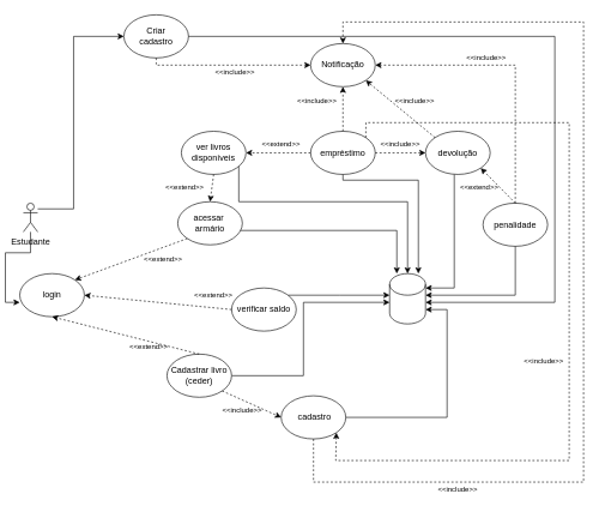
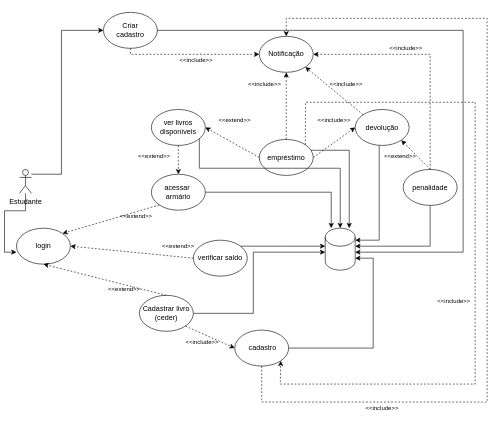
  <mxCell id="0" />
  <mxCell id="1" parent="0" />
  <mxCell id="2" style="edgeStyle=orthogonalEdgeStyle;rounded=0;orthogonalLoop=1;jettySize=auto;html=1;entryX=0;entryY=0.5;entryDx=0;entryDy=0;" edge="1" parent="1" source="3" target="4"><mxGeometry relative="1" as="geometry"><Array as="points"><mxPoint x="95" y="290" /><mxPoint x="95" y="50" /></Array></mxGeometry></mxCell>
  <mxCell id="3" value="Estudante" style="shape=umlActor;verticalLabelPosition=bottom;verticalAlign=top;html=1;outlineConnect=0;" vertex="1" parent="1"><mxGeometry x="25" y="282" width="20" height="40" as="geometry" /></mxCell>
  <mxCell id="4" value="&lt;div&gt;Criar&lt;/div&gt;cadastro" style="ellipse;whiteSpace=wrap;html=1;" vertex="1" parent="1"><mxGeometry x="165" width="90" height="60" as="geometry" y="20" /></mxCell>
- <mxCell id="5" value="empréstimo" style="ellipse;whiteSpace=wrap;html=1;" vertex="1" parent="1"><mxGeometry x="425" y="182" width="90" height="60" as="geometry" /></mxCell>
+ <mxCell id="5" value="empréstimo" style="ellipse;whiteSpace=wrap;html=1;" vertex="1" parent="1"><mxGeometry x="425" y="232" width="90" height="60" as="geometry" /></mxCell>
  <mxCell id="6" style="edgeStyle=orthogonalEdgeStyle;rounded=0;orthogonalLoop=1;jettySize=auto;html=1;" edge="1" parent="1" source="7" target="8"><mxGeometry relative="1" as="geometry"><Array as="points"><mxPoint x="615" y="580" /><mxPoint x="615" y="430" /></Array></mxGeometry></mxCell>
  <mxCell id="7" value="&amp;nbsp;cadastro" style="ellipse;whiteSpace=wrap;html=1;" vertex="1" parent="1"><mxGeometry x="384" y="550" width="90" height="60" as="geometry" /></mxCell>
  <mxCell id="8" value="" style="shape=cylinder3;whiteSpace=wrap;html=1;boundedLbl=1;backgroundOutline=1;size=15;" vertex="1" parent="1"><mxGeometry x="535" y="380" width="50" height="70" as="geometry" /></mxCell>
  <mxCell id="9" style="edgeStyle=orthogonalEdgeStyle;rounded=0;orthogonalLoop=1;jettySize=auto;html=1;exitX=1;exitY=0.5;exitDx=0;exitDy=0;" edge="1" parent="1" source="10" target="8"><mxGeometry relative="1" as="geometry"><Array as="points"><mxPoint x="415" y="522" /><mxPoint x="415" y="420" /></Array></mxGeometry></mxCell>
  <mxCell id="10" value="Cadastrar livro&lt;div&gt;(ceder)&lt;/div&gt;" style="ellipse;whiteSpace=wrap;html=1;" vertex="1" parent="1"><mxGeometry x="225" y="492" width="90" height="60" as="geometry" /></mxCell>
  <mxCell id="11" value="login" style="ellipse;whiteSpace=wrap;html=1;" vertex="1" parent="1"><mxGeometry x="20" y="380" width="90" height="60" as="geometry" /></mxCell>
  <mxCell id="12" style="edgeStyle=orthogonalEdgeStyle;rounded=0;orthogonalLoop=1;jettySize=auto;html=1;" edge="1" parent="1" source="13" target="8"><mxGeometry relative="1" as="geometry"><mxPoint x="525" y="430" as="targetPoint" /><Array as="points"><mxPoint x="465" y="410" /><mxPoint x="465" y="410" /></Array></mxGeometry></mxCell>
  <mxCell id="13" value="verificar saldo" style="ellipse;whiteSpace=wrap;html=1;" vertex="1" parent="1"><mxGeometry x="315" y="400" width="90" height="60" as="geometry" /></mxCell>
  <mxCell id="14" style="edgeStyle=orthogonalEdgeStyle;rounded=0;orthogonalLoop=1;jettySize=auto;html=1;" edge="1" parent="1" source="15" target="8"><mxGeometry relative="1" as="geometry"><Array as="points"><mxPoint x="545" y="320" /></Array></mxGeometry></mxCell>
- <mxCell id="15" value="acessar&amp;nbsp; armário" style="ellipse;whiteSpace=wrap;html=1;" vertex="1" parent="1"><mxGeometry x="240" y="280" width="90" height="60" as="geometry" /></mxCell>
+ <mxCell id="15" value="acessar&amp;nbsp; armário" style="ellipse;whiteSpace=wrap;html=1;" vertex="1" parent="1"><mxGeometry x="245" y="290" width="90" height="60" as="geometry" /></mxCell>
  <mxCell id="16" style="edgeStyle=orthogonalEdgeStyle;rounded=0;orthogonalLoop=1;jettySize=auto;html=1;" edge="1" parent="1" source="17" target="8"><mxGeometry relative="1" as="geometry"><Array as="points"><mxPoint x="625" y="400" /></Array></mxGeometry></mxCell>
  <mxCell id="17" value="devolução" style="ellipse;whiteSpace=wrap;html=1;" vertex="1" parent="1"><mxGeometry x="585" y="182" width="90" height="60" as="geometry" /></mxCell>
  <mxCell id="18" value="penalidade" style="ellipse;whiteSpace=wrap;html=1;" vertex="1" parent="1"><mxGeometry x="665" y="282" width="90" height="60" as="geometry" /></mxCell>
  <mxCell id="19" value="" style="endArrow=classic;html=1;rounded=0;exitX=0;exitY=1;exitDx=0;exitDy=0;entryX=1;entryY=0;entryDx=0;entryDy=0;dashed=1;" edge="1" parent="1" source="15" target="11"><mxGeometry width="50" height="50" relative="1" as="geometry"><mxPoint x="195" y="182" as="sourcePoint" /><mxPoint x="245" y="132" as="targetPoint" /></mxGeometry></mxCell>
  <mxCell id="20" value="" style="endArrow=classic;html=1;rounded=0;exitX=0;exitY=0.5;exitDx=0;exitDy=0;entryX=1;entryY=0.5;entryDx=0;entryDy=0;dashed=1;" edge="1" parent="1" source="13" target="11"><mxGeometry width="50" height="50" relative="1" as="geometry"><mxPoint x="225" y="193" as="sourcePoint" /><mxPoint x="162" y="252" as="targetPoint" /></mxGeometry></mxCell>
  <mxCell id="21" value="" style="endArrow=classic;html=1;rounded=0;exitX=0.5;exitY=0;exitDx=0;exitDy=0;entryX=0.5;entryY=1;entryDx=0;entryDy=0;dashed=1;" edge="1" parent="1" source="10" target="11"><mxGeometry width="50" height="50" relative="1" as="geometry"><mxPoint x="288" y="242" as="sourcePoint" /><mxPoint x="225" y="301" as="targetPoint" /></mxGeometry></mxCell>
  <mxCell id="22" value="" style="endArrow=classic;html=1;rounded=0;exitX=0;exitY=0.5;exitDx=0;exitDy=0;entryX=1;entryY=0.5;entryDx=0;entryDy=0;dashed=1;" edge="1" parent="1" source="5" target="27"><mxGeometry width="50" height="50" relative="1" as="geometry"><mxPoint x="468" y="182" as="sourcePoint" /><mxPoint x="405" y="241" as="targetPoint" /></mxGeometry></mxCell>
  <mxCell id="23" value="" style="endArrow=classic;html=1;rounded=0;exitX=1;exitY=0.5;exitDx=0;exitDy=0;dashed=1;entryX=0;entryY=0.5;entryDx=0;entryDy=0;" edge="1" parent="1" source="5" target="17"><mxGeometry width="50" height="50" relative="1" as="geometry"><mxPoint x="568" y="132" as="sourcePoint" /><mxPoint x="715" y="102" as="targetPoint" /></mxGeometry></mxCell>
  <mxCell id="24" value="" style="endArrow=classic;html=1;rounded=0;exitX=0.5;exitY=0;exitDx=0;exitDy=0;entryX=1;entryY=1;entryDx=0;entryDy=0;dashed=1;" edge="1" parent="1" source="18" target="17"><mxGeometry width="50" height="50" relative="1" as="geometry"><mxPoint x="638" y="202" as="sourcePoint" /><mxPoint x="575" y="261" as="targetPoint" /></mxGeometry></mxCell>
  <mxCell id="25" value="" style="endArrow=classic;html=1;rounded=0;exitX=1;exitY=1;exitDx=0;exitDy=0;entryX=0;entryY=0.5;entryDx=0;entryDy=0;dashed=1;" edge="1" parent="1" source="10" target="7"><mxGeometry width="50" height="50" relative="1" as="geometry"><mxPoint x="468" y="232" as="sourcePoint" /><mxPoint x="405" y="291" as="targetPoint" /></mxGeometry></mxCell>
  <mxCell id="26" style="edgeStyle=orthogonalEdgeStyle;rounded=0;orthogonalLoop=1;jettySize=auto;html=1;" edge="1" parent="1" source="27" target="8"><mxGeometry relative="1" as="geometry"><Array as="points"><mxPoint x="325" y="280" /><mxPoint x="560" y="280" /></Array></mxGeometry></mxCell>
  <mxCell id="27" value="ver livros disponíveis" style="ellipse;whiteSpace=wrap;html=1;" vertex="1" parent="1"><mxGeometry x="245" y="182" width="90" height="60" as="geometry" /></mxCell>
  <mxCell id="28" value="" style="endArrow=classic;html=1;rounded=0;exitX=0.5;exitY=1;exitDx=0;exitDy=0;entryX=0.5;entryY=0;entryDx=0;entryDy=0;dashed=1;" edge="1" parent="1" source="27" target="15"><mxGeometry width="50" height="50" relative="1" as="geometry"><mxPoint x="401" y="131.17" as="sourcePoint" /><mxPoint x="325" y="131.17" as="targetPoint" /></mxGeometry></mxCell>
  <mxCell id="29" value="&lt;font style=&quot;font-size: 10px;&quot;&gt;&amp;lt;&amp;lt;extend&amp;gt;&amp;gt;&lt;/font&gt;" style="text;html=1;align=center;verticalAlign=middle;whiteSpace=wrap;rounded=0;" vertex="1" parent="1"><mxGeometry x="225" y="250" width="50" height="20" as="geometry" /></mxCell>
  <mxCell id="30" value="&lt;font style=&quot;font-size: 10px;&quot;&gt;&amp;lt;&amp;lt;extend&amp;gt;&amp;gt;&lt;/font&gt;" style="text;html=1;align=center;verticalAlign=middle;whiteSpace=wrap;rounded=0;" vertex="1" parent="1"><mxGeometry x="359" y="190" width="50" height="20" as="geometry" /></mxCell>
  <mxCell id="31" value="&lt;font style=&quot;font-size: 10px;&quot;&gt;&amp;lt;&amp;lt;extend&amp;gt;&amp;gt;&lt;/font&gt;" style="text;html=1;align=center;verticalAlign=middle;whiteSpace=wrap;rounded=0;" vertex="1" parent="1"><mxGeometry x="195" y="350" width="50" height="20" as="geometry" /></mxCell>
  <mxCell id="32" value="&lt;font style=&quot;font-size: 10px;&quot;&gt;&amp;lt;&amp;lt;extend&amp;gt;&amp;gt;&lt;/font&gt;" style="text;html=1;align=center;verticalAlign=middle;whiteSpace=wrap;rounded=0;" vertex="1" parent="1"><mxGeometry x="265" y="400" width="50" height="20" as="geometry" /></mxCell>
  <mxCell id="33" value="&lt;font style=&quot;font-size: 10px;&quot;&gt;&amp;lt;&amp;lt;extend&amp;gt;&amp;gt;&lt;/font&gt;" style="text;html=1;align=center;verticalAlign=middle;whiteSpace=wrap;rounded=0;" vertex="1" parent="1"><mxGeometry x="175" y="472" width="50" height="20" as="geometry" /></mxCell>
  <mxCell id="34" value="&lt;font style=&quot;font-size: 10px;&quot;&gt;&amp;lt;&amp;lt;extend&amp;gt;&amp;gt;&lt;/font&gt;" style="text;html=1;align=center;verticalAlign=middle;whiteSpace=wrap;rounded=0;" vertex="1" parent="1"><mxGeometry x="635" y="250" width="50" height="20" as="geometry" /></mxCell>
  <mxCell id="35" value="&lt;font style=&quot;font-size: 10px;&quot;&gt;&amp;lt;&amp;lt;include&amp;gt;&amp;gt;&lt;/font&gt;" style="text;html=1;align=center;verticalAlign=middle;whiteSpace=wrap;rounded=0;" vertex="1" parent="1"><mxGeometry x="305" y="560" width="50" height="20" as="geometry" /></mxCell>
  <mxCell id="36" value="&lt;font style=&quot;font-size: 10px;&quot;&gt;&amp;lt;&amp;lt;include&amp;gt;&amp;gt;&lt;/font&gt;" style="text;html=1;align=center;verticalAlign=middle;whiteSpace=wrap;rounded=0;" vertex="1" parent="1"><mxGeometry x="525" y="190" width="50" height="20" as="geometry" /></mxCell>
  <mxCell id="37" style="edgeStyle=orthogonalEdgeStyle;rounded=0;orthogonalLoop=1;jettySize=auto;html=1;entryX=0;entryY=0.667;entryDx=0;entryDy=0;entryPerimeter=0;" edge="1" parent="1" source="3" target="11"><mxGeometry relative="1" as="geometry" /></mxCell>
  <mxCell id="38" style="edgeStyle=orthogonalEdgeStyle;rounded=0;orthogonalLoop=1;jettySize=auto;html=1;" edge="1" parent="1" source="5" target="8"><mxGeometry relative="1" as="geometry"><Array as="points"><mxPoint x="470" y="250" /><mxPoint x="575" y="250" /></Array></mxGeometry></mxCell>
  <mxCell id="39" style="edgeStyle=orthogonalEdgeStyle;rounded=0;orthogonalLoop=1;jettySize=auto;html=1;" edge="1" parent="1" source="18" target="8"><mxGeometry relative="1" as="geometry"><Array as="points"><mxPoint x="710" y="410" /></Array></mxGeometry></mxCell>
  <mxCell id="40" style="edgeStyle=orthogonalEdgeStyle;rounded=0;orthogonalLoop=1;jettySize=auto;html=1;" edge="1" parent="1" source="4" target="8"><mxGeometry relative="1" as="geometry"><Array as="points"><mxPoint x="765" y="50" /><mxPoint x="765" y="420" /></Array></mxGeometry></mxCell>
  <mxCell id="41" value="" style="endArrow=classic;html=1;rounded=0;dashed=1;entryX=1;entryY=1;entryDx=0;entryDy=0;exitX=1;exitY=0;exitDx=0;exitDy=0;" edge="1" parent="1" source="5" target="7"><mxGeometry width="50" height="50" relative="1" as="geometry"><mxPoint x="466" y="202" as="sourcePoint" /><mxPoint x="425" y="630" as="targetPoint" /><Array as="points"><mxPoint x="502" y="170" /><mxPoint x="607" y="170" /><mxPoint x="785" y="170" /><mxPoint x="785" y="640" /><mxPoint x="460" y="640" /></Array></mxGeometry></mxCell>
  <mxCell id="42" value="&lt;font style=&quot;font-size: 10px;&quot;&gt;&amp;lt;&amp;lt;include&amp;gt;&amp;gt;&lt;/font&gt;" style="text;html=1;align=center;verticalAlign=middle;whiteSpace=wrap;rounded=0;" vertex="1" parent="1"><mxGeometry x="725" y="492" width="50" height="20" as="geometry" /></mxCell>
  <mxCell id="43" value="&lt;div&gt;Notificação&lt;/div&gt;" style="ellipse;whiteSpace=wrap;html=1;" vertex="1" parent="1"><mxGeometry x="425" y="60" width="90" height="60" as="geometry" /></mxCell>
  <mxCell id="44" value="" style="endArrow=classic;html=1;rounded=0;entryX=0.5;entryY=1;entryDx=0;entryDy=0;dashed=1;exitX=0.5;exitY=0;exitDx=0;exitDy=0;" edge="1" parent="1" source="5" target="43"><mxGeometry width="50" height="50" relative="1" as="geometry"><mxPoint x="495" y="140" as="sourcePoint" /><mxPoint x="365" y="138" as="targetPoint" /></mxGeometry></mxCell>
  <mxCell id="45" value="&lt;font style=&quot;font-size: 10px;&quot;&gt;&amp;lt;&amp;lt;include&amp;gt;&amp;gt;&lt;/font&gt;" style="text;html=1;align=center;verticalAlign=middle;whiteSpace=wrap;rounded=0;" vertex="1" parent="1"><mxGeometry x="409" y="130" width="50" height="20" as="geometry" /></mxCell>
  <mxCell id="46" value="" style="endArrow=classic;html=1;rounded=0;entryX=1;entryY=1;entryDx=0;entryDy=0;dashed=1;exitX=0;exitY=0;exitDx=0;exitDy=0;" edge="1" parent="1" source="17" target="43"><mxGeometry width="50" height="50" relative="1" as="geometry"><mxPoint x="625" y="150" as="sourcePoint" /><mxPoint x="571" y="190" as="targetPoint" /></mxGeometry></mxCell>
  <mxCell id="47" value="&lt;font style=&quot;font-size: 10px;&quot;&gt;&amp;lt;&amp;lt;include&amp;gt;&amp;gt;&lt;/font&gt;" style="text;html=1;align=center;verticalAlign=middle;whiteSpace=wrap;rounded=0;" vertex="1" parent="1"><mxGeometry x="545" y="130" width="50" height="20" as="geometry" /></mxCell>
  <mxCell id="48" value="&lt;font style=&quot;font-size: 10px;&quot;&gt;&amp;lt;&amp;lt;include&amp;gt;&amp;gt;&lt;/font&gt;" style="text;html=1;align=center;verticalAlign=middle;whiteSpace=wrap;rounded=0;" vertex="1" parent="1"><mxGeometry x="645" y="70" width="50" height="20" as="geometry" /></mxCell>
  <mxCell id="49" value="&lt;font style=&quot;font-size: 10px;&quot;&gt;&amp;lt;&amp;lt;include&amp;gt;&amp;gt;&lt;/font&gt;" style="text;html=1;align=center;verticalAlign=middle;whiteSpace=wrap;rounded=0;" vertex="1" parent="1"><mxGeometry x="605" y="670" width="50" height="20" as="geometry" /></mxCell>
  <mxCell id="50" value="" style="endArrow=classic;html=1;rounded=0;entryX=1;entryY=0.5;entryDx=0;entryDy=0;dashed=1;exitX=0.5;exitY=0;exitDx=0;exitDy=0;" edge="1" parent="1" source="18" target="43"><mxGeometry width="50" height="50" relative="1" as="geometry"><mxPoint x="701" y="160" as="sourcePoint" /><mxPoint x="605" y="80" as="targetPoint" /><Array as="points"><mxPoint x="710" y="90" /></Array></mxGeometry></mxCell>
  <mxCell id="51" value="" style="endArrow=classic;html=1;rounded=0;dashed=1;exitX=0.5;exitY=1;exitDx=0;exitDy=0;entryX=0;entryY=0.5;entryDx=0;entryDy=0;" edge="1" parent="1" source="4" target="43"><mxGeometry width="50" height="50" relative="1" as="geometry"><mxPoint x="212.5" y="85" as="sourcePoint" /><mxPoint x="427.5" y="95" as="targetPoint" /><Array as="points"><mxPoint x="210" y="90" /></Array></mxGeometry></mxCell>
  <mxCell id="52" value="&lt;font style=&quot;font-size: 10px;&quot;&gt;&amp;lt;&amp;lt;include&amp;gt;&amp;gt;&lt;/font&gt;" style="text;html=1;align=center;verticalAlign=middle;whiteSpace=wrap;rounded=0;" vertex="1" parent="1"><mxGeometry x="295" y="90" width="50" height="20" as="geometry" /></mxCell>
  <mxCell id="53" value="" style="endArrow=classic;html=1;rounded=0;dashed=1;exitX=0.5;exitY=1;exitDx=0;exitDy=0;entryX=0.5;entryY=0;entryDx=0;entryDy=0;" edge="1" parent="1" source="7" target="43"><mxGeometry width="50" height="50" relative="1" as="geometry"><mxPoint x="345" y="640" as="sourcePoint" /><mxPoint x="475" y="30" as="targetPoint" /><Array as="points"><mxPoint x="429" y="670" /><mxPoint x="805" y="670" /><mxPoint x="805" y="160" /><mxPoint x="805" y="30" /><mxPoint x="470" y="30" /></Array></mxGeometry></mxCell>
